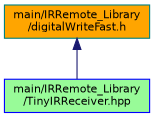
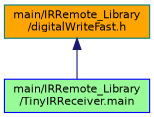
  digraph {
    node [fontname=Helvetica fontsize=10 shape=record style=filled]
    n1 [color=teal fillcolor=orange fontcolor=black height=0.2 label="main/IRRemote_Library\l/digitalWriteFast.h" width=0.4]
-   n2 [color=blue fillcolor=palegreen height=0.2 label="main/IRRemote_Library\l/TinyIRReceiver.hpp" width=0.4]
+   n2 [color=blue fillcolor=palegreen height=0.2 label="main/IRRemote_Library\l/TinyIRReceiver.main" width=0.4]
    n1 -> n2 [color=midnightblue dir=back fontname=Helvetica fontsize=10 labelfontname=Helvetica labelfontsize=10 style=solid]
  }
